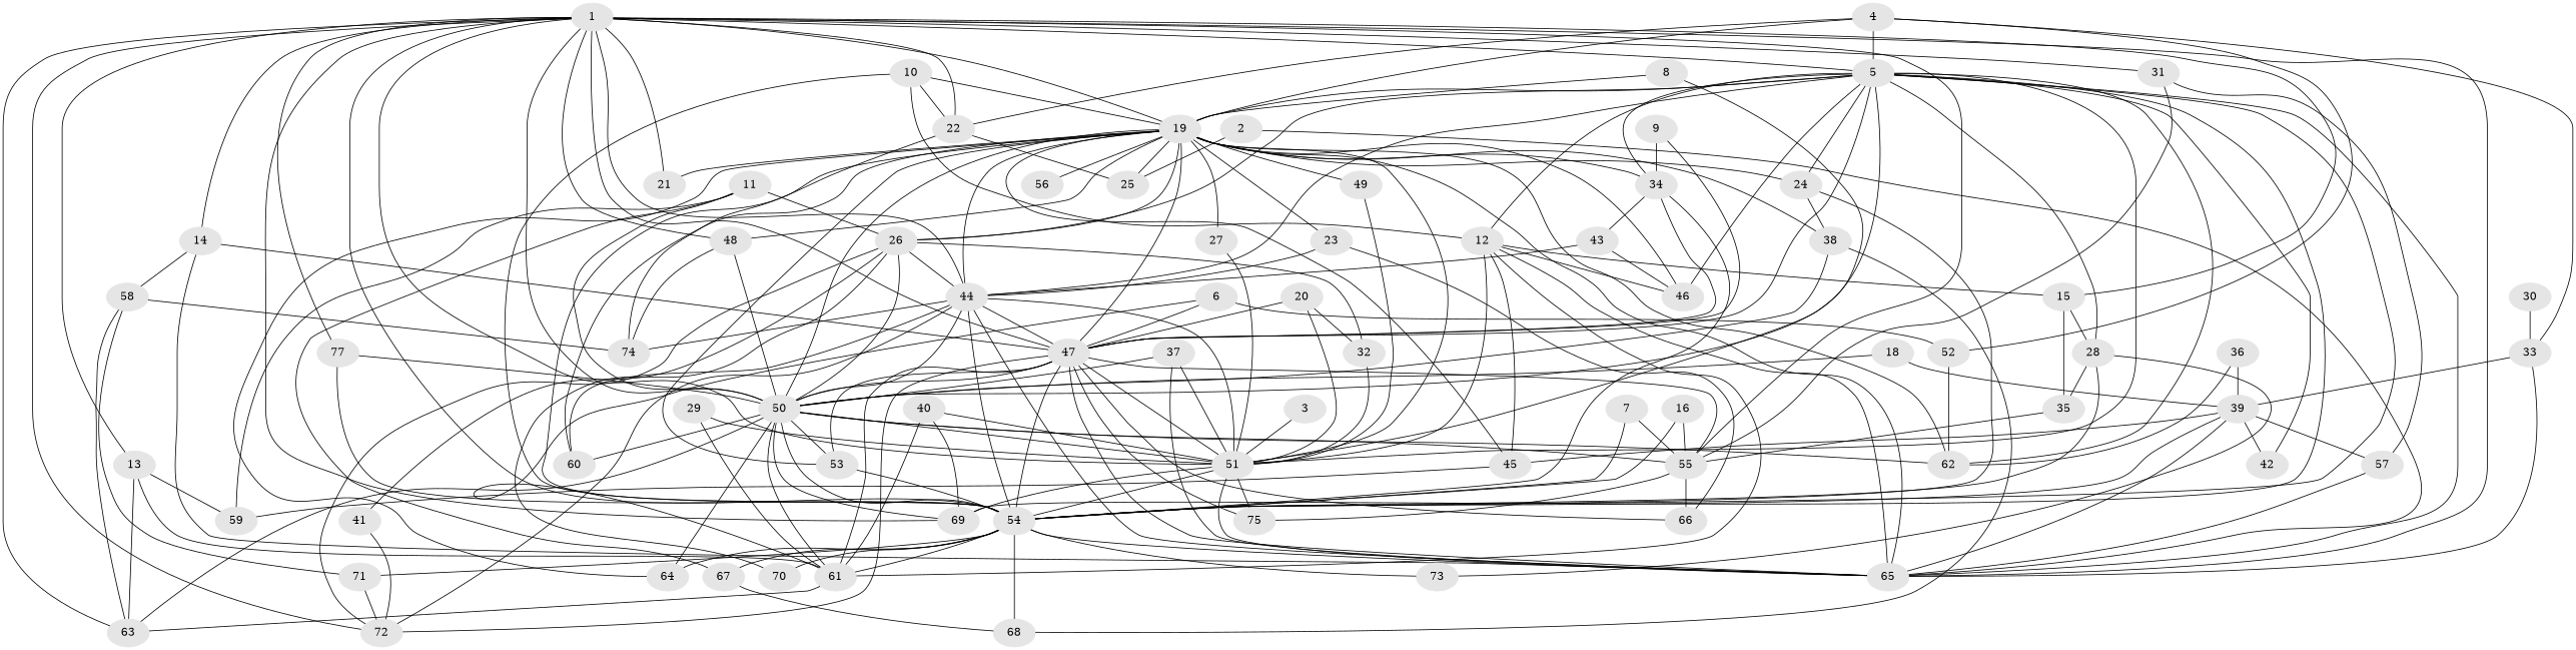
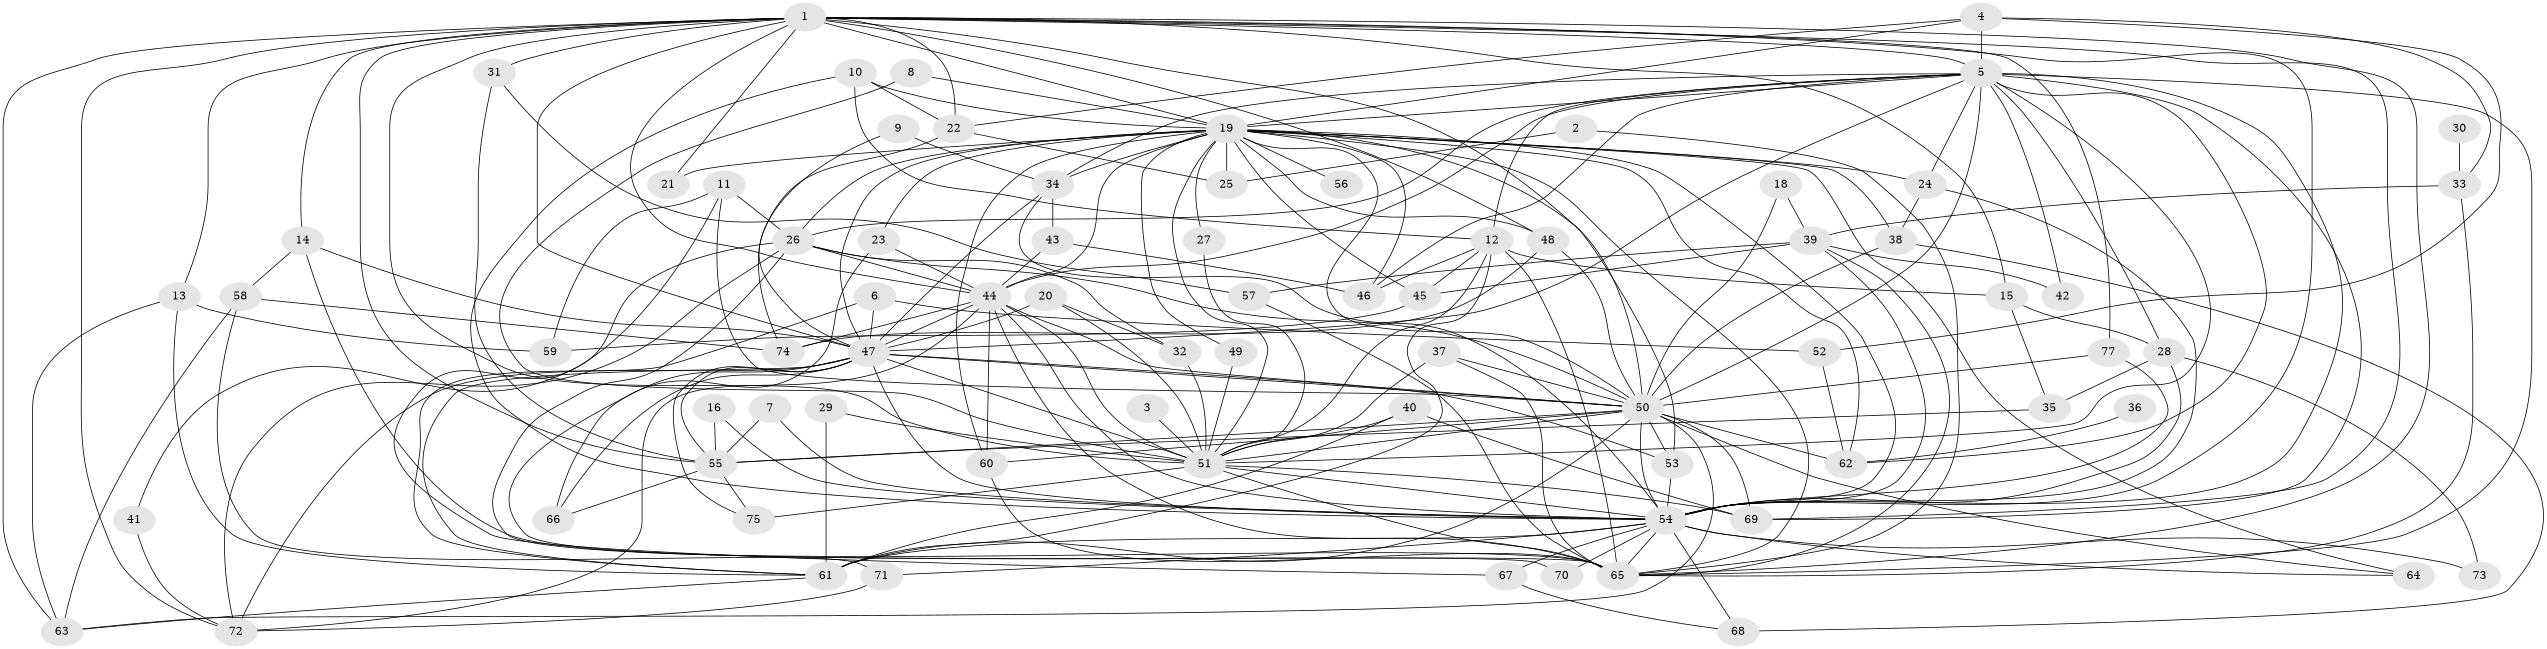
  graph {
    node [color=gray90 style=filled]
    edge [weight=1.0]
    1
    5
    13
    14
    15
    n6 [label=77]
    19
    21
    22
    31
    44
    47
    48
    50
    51
    54
    55
    63
    65
    69
    72
    12
    24
    26
    28
    34
    42
    46
    62
    61
    59
    58
    35
    25
    45
    23
    27
    38
    49
    53
    56
    60
    64
    74
    57
    66
    75
    67
    70
    73
    68
    71
    2
    3
    4
    33
    52
    39
    32
    41
    43
    6
    7
    8
    9
    10
    11
    16
    18
    20
    29
    30
    36
    37
    40
    1 -- 5 [weight=2.0]
    1 -- 13
    1 -- 14
    1 -- 15
    1 -- n6
    1 -- 19 [weight=2.0]
    1 -- 21
    1 -- 22
    1 -- 31 [weight=2.0]
    1 -- 44 [weight=3.0]
    1 -- 47 [weight=3.0]
    1 -- 48
    1 -- 50 [weight=2.0]
    1 -- 51 [weight=3.0]
    1 -- 54 [weight=3.0]
    1 -- 55
    1 -- 63
    1 -- 65 [weight=3.0]
    1 -- 69
    1 -- 72
    5 -- 19 [weight=2.0]
    5 -- 44
    5 -- 47
    5 -- 50 [weight=2.0]
    5 -- 51 [weight=2.0]
    5 -- 54
    5 -- 65
    5 -- 69
    5 -- 12
    5 -- 24
    5 -- 26
    5 -- 28
    5 -- 34
    5 -- 42
    5 -- 46
    5 -- 62
    13 -- 63
    13 -- 61
    13 -- 59
    14 -- 47
    14 -- 65
    14 -- 58
    15 -- 28
    15 -- 35
    n6 -- 50
    n6 -- 54
    19 -- 21
    19 -- 44
    19 -- 47
    19 -- 48
    19 -- 50
    19 -- 51
    19 -- 54
    19 -- 65
    19 -- 24
    19 -- 26
    19 -- 34 [weight=2.0]
    19 -- 46
    19 -- 62
    19 -- 25 [weight=2.0]
    19 -- 45
    19 -- 23
    19 -- 27
    19 -- 38
    19 -- 49
    19 -- 53
    19 -- 56
    19 -- 60
    19 -- 64
    22 -- 25
    22 -- 74
    31 -- 55
    31 -- 57
    44 -- 47
    44 -- 50
    44 -- 51 [weight=2.0]
    44 -- 54
    44 -- 65 [weight=2.0]
    44 -- 72
    44 -- 60 [weight=2.0]
    44 -- 74
    47 -- 50
    47 -- 51
    47 -- 54
    47 -- 55
    47 -- 65
    47 -- 72
    47 -- 61
    47 -- 53
    47 -- 66
    47 -- 75
    48 -- 50
    48 -- 74
    50 -- 51 [weight=3.0]
    50 -- 54 [weight=2.0]
    50 -- 55 [weight=2.0]
    50 -- 63
    50 -- 69 [weight=2.0]
    50 -- 62
    50 -- 61 [weight=2.0]
    50 -- 53
    50 -- 60
    50 -- 64
    51 -- 54
    51 -- 65
    51 -- 69
    51 -- 75 [weight=2.0]
    54 -- 65
    54 -- 61
    54 -- 64
    54 -- 67
    54 -- 70
    54 -- 73
    54 -- 68 [weight=2.0]
    54 -- 71
    55 -- 66
    55 -- 75
    12 -- 15
    12 -- 51
    12 -- 65 [weight=2.0]
    12 -- 46
    12 -- 61
    12 -- 45
    24 -- 54
    24 -- 38
    26 -- 44
    26 -- 50
    26 -- 72
    26 -- 70
    26 -- 32
    26 -- 41
    28 -- 54 [weight=2.0]
    28 -- 35
    28 -- 73
    34 -- 47
    34 -- 54
    34 -- 43
    61 -- 63
    58 -- 63
    58 -- 74
    58 -- 71
    35 -- 55
    45 -- 59
    23 -- 44
    23 -- 66
    27 -- 51
    38 -- 50
    38 -- 68
    49 -- 51
    53 -- 54
+   60 -- 65
    57 -- 65
    67 -- 68
    71 -- 72
    2 -- 65
    2 -- 25
    3 -- 51
    4 -- 5
    4 -- 19
    4 -- 22
    4 -- 33
    4 -- 52
    33 -- 65
    33 -- 39
    52 -- 62
    39 -- 54
    39 -- 65
    39 -- 42
    39 -- 45
    39 -- 57 [weight=2.0]
    32 -- 51
    41 -- 72
    43 -- 44
    43 -- 46
    6 -- 47
    6 -- 61
    6 -- 52
    7 -- 54
    7 -- 55
    8 -- 19
    8 -- 51
    9 -- 47
    9 -- 34
    10 -- 19
    10 -- 22
    10 -- 54
    10 -- 12
    11 -- 50
    11 -- 26
    11 -- 59
    11 -- 67
    16 -- 54
    16 -- 55
    18 -- 50
    18 -- 39
    20 -- 47
    20 -- 51
    20 -- 32
    29 -- 51
    29 -- 61
    30 -- 33
    36 -- 62
-   36 -- 39
    37 -- 50
    37 -- 51
    37 -- 65
    40 -- 51
    40 -- 69
    40 -- 61
  }
